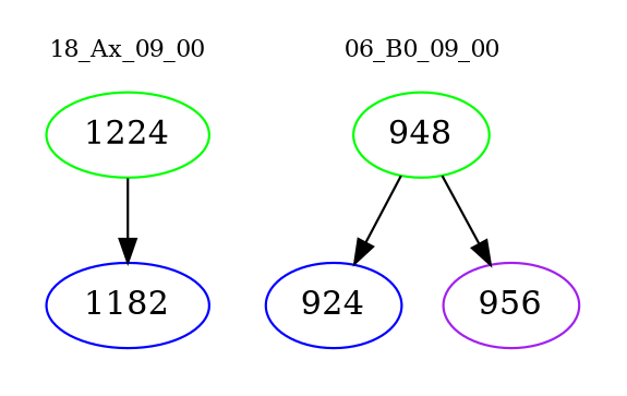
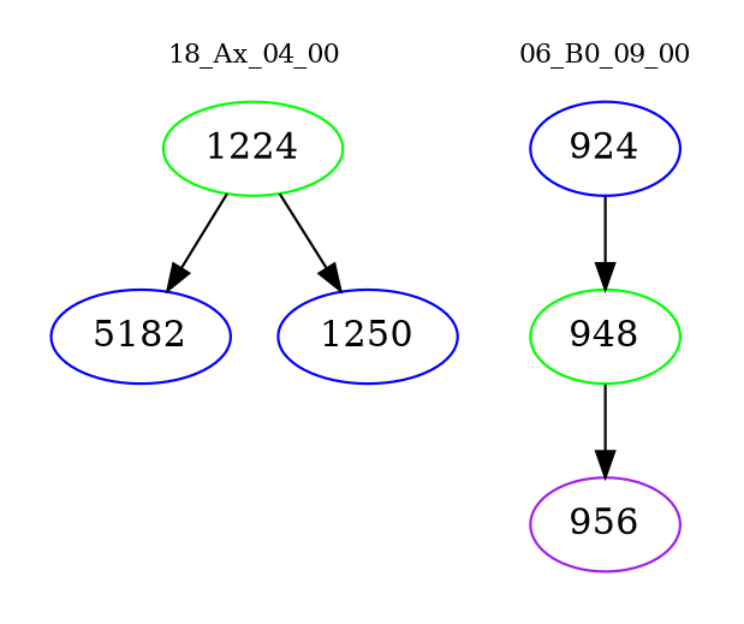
  digraph {
    node [color=blue]
    edge [color=black]
    n1 [color=green label=1224]
-   n2 [label=1182]
+   n2 [label=5182]
+   n3 [label=1250]
    n4 [color=green label=948]
    n5 [label=924]
    n6 [color=purple label=956]
    subgraph cluster_1 {
      color=white
      fontsize=10
-     label="18_Ax_09_00"
+     label="18_Ax_04_00"
      n1
      n2
+     n3
    }
    subgraph cluster_2 {
      color=white
      fontsize=10
      label="06_B0_09_00"
      n4
      n5
      n6
    }
    n1 -> n2
-   n4 -> n5
+   n1 -> n3
+   n5 -> n4
    n4 -> n6
  }
